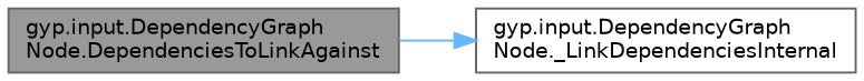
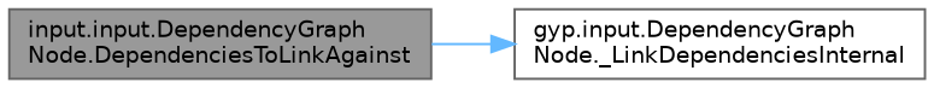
  digraph {
    rankdir=LR
    node [fontname=Helvetica fontsize=10 shape=box style=filled]
-   n1 [color=gray40 fillcolor=grey60 fontcolor=black height=0.2 label="gyp.input.DependencyGraph\lNode.DependenciesToLinkAgainst" width=0.4]
+   n1 [color=gray40 fillcolor=grey60 fontcolor=black height=0.2 label="input.input.DependencyGraph\lNode.DependenciesToLinkAgainst" width=0.4]
    n2 [color=grey40 fillcolor=white height=0.2 label="gyp.input.DependencyGraph\lNode._LinkDependenciesInternal" width=0.4]
    n1 -> n2 [color=steelblue1 fontname=Helvetica fontsize=10 labelfontname=Helvetica labelfontsize=10 style=solid]
  }
